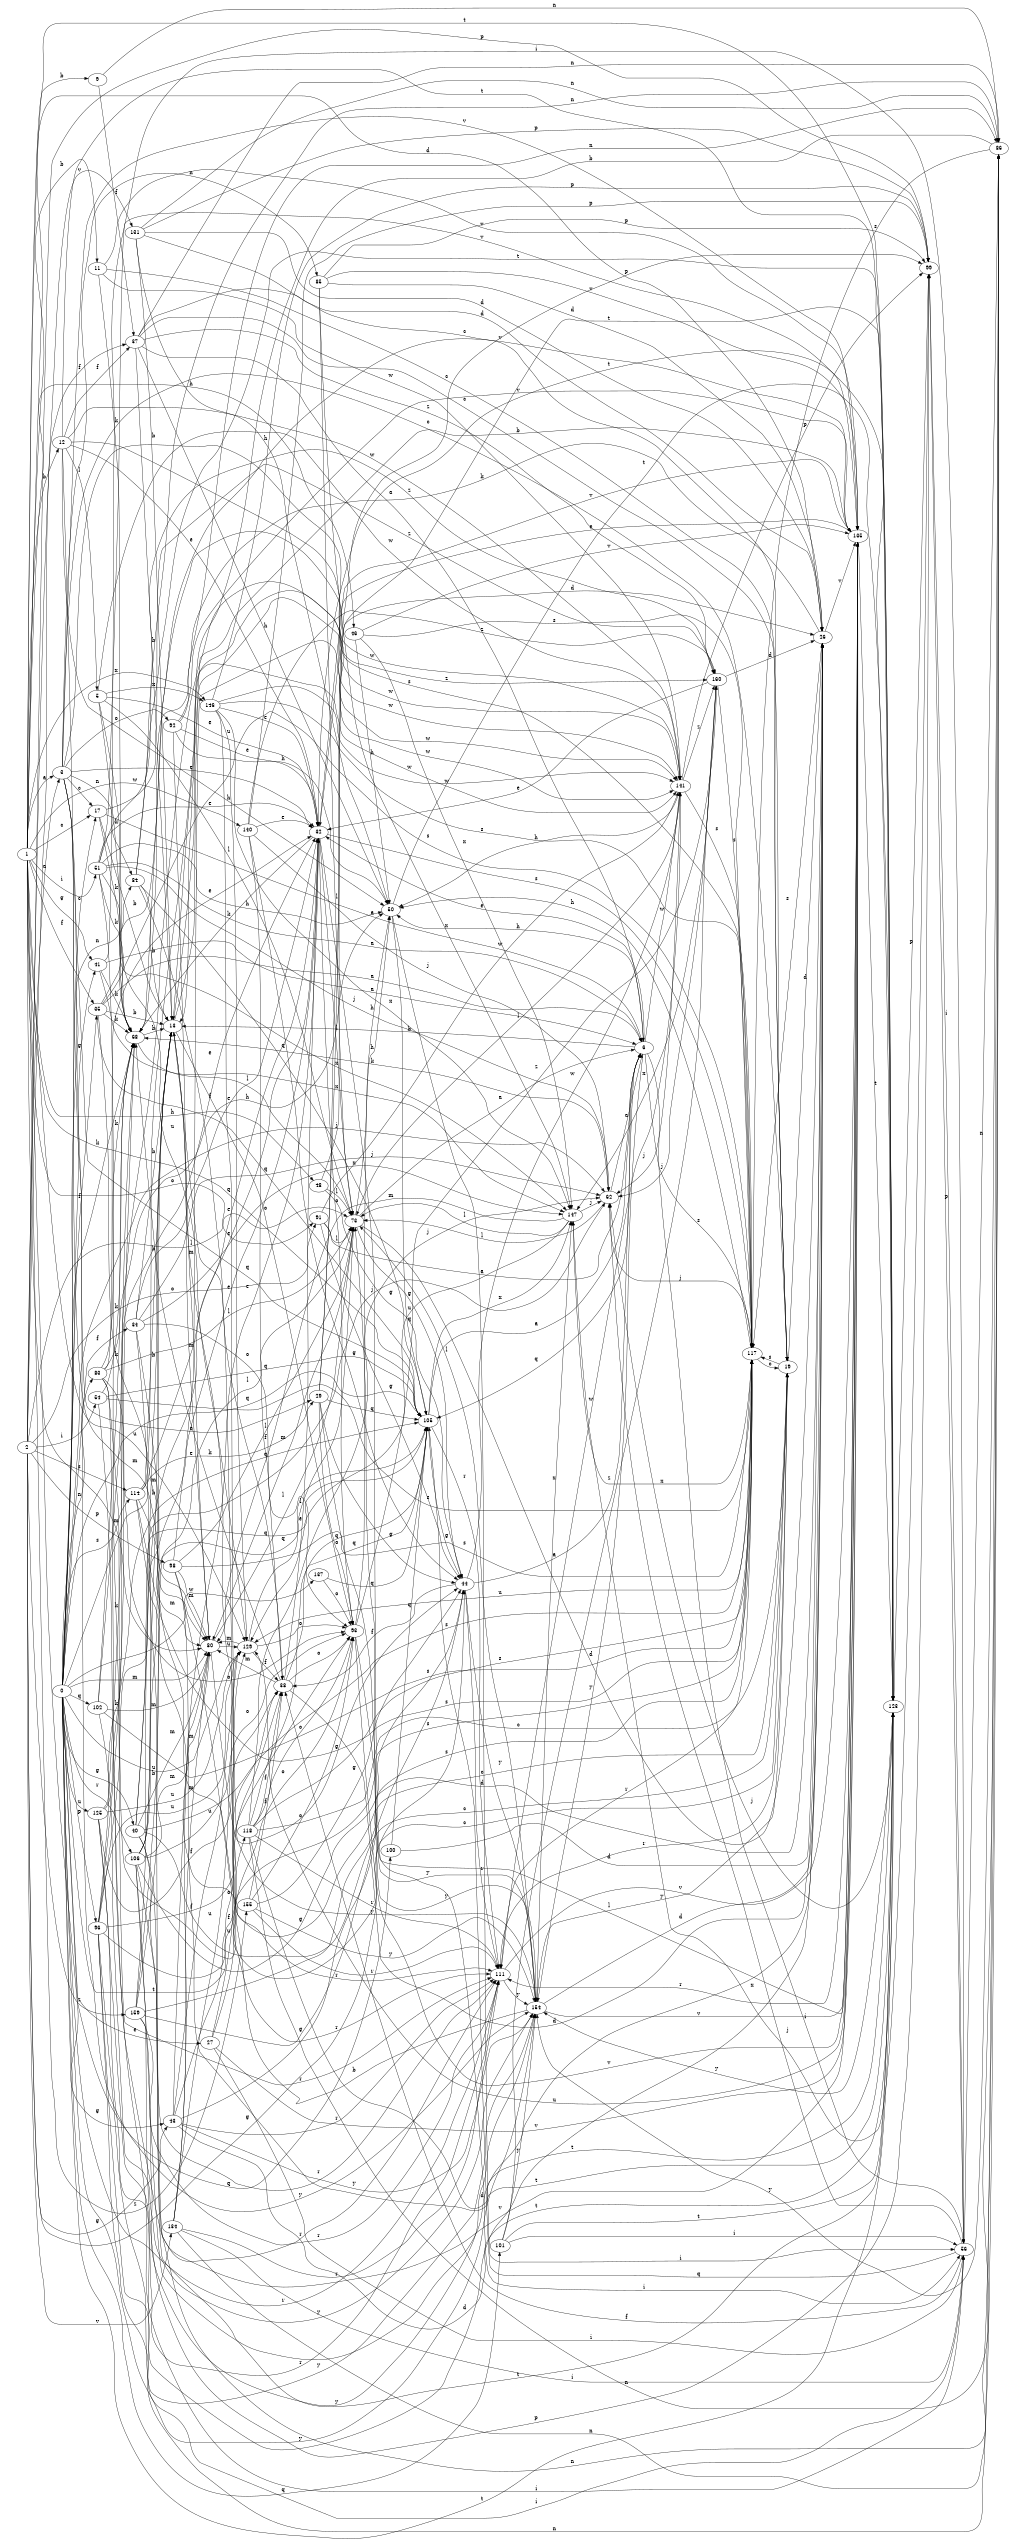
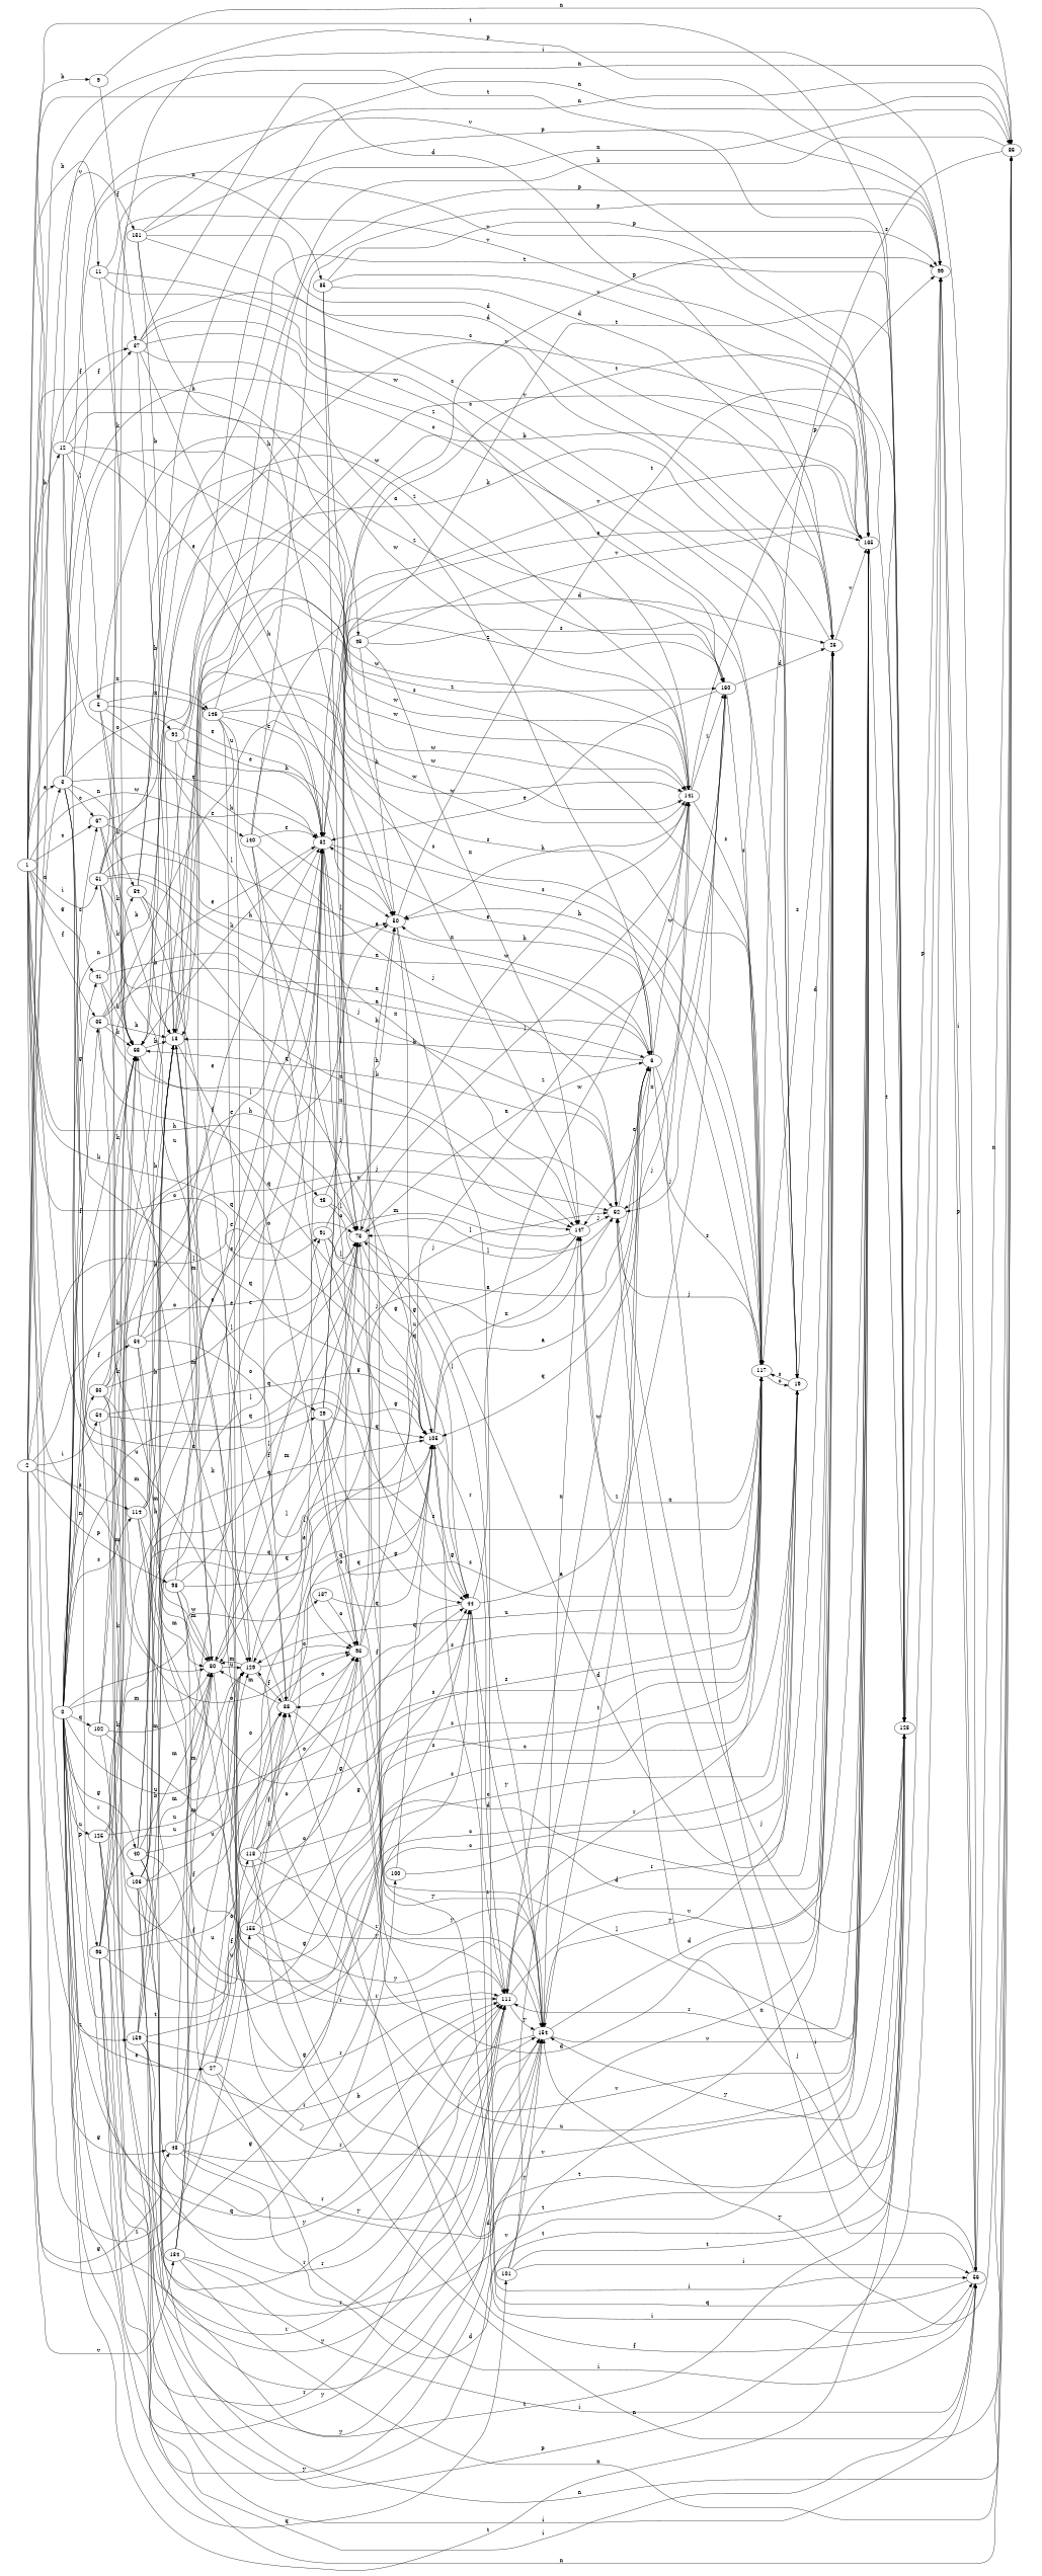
  strict digraph {
    rankdir=LR
    0
-   17
+   17 [label=67]
    27
    29
    34
    35
    40
    41
    62
    68
    80
    83
    84
    96
    100
    101
    102
    105
    106
    111
    n21 [label=114]
    118
    123
    125
    129
    137
    154
    6
    13
    160
    135
    56
    93
    44
    99
    26
    32
    86
    147
    141
    117
    19
    73
    50
    38
    1
    3
    9
    11
    12
    43
    46
    48
    51
    91
    140
    146
    155
    85
    92
    37
    5
    2
    54
    98
    131
    134
    159
    0 -> 17 [label=c]
    0 -> 27 [label=e]
-   0 -> 29 [label=e]
+   51 -> 29 [label=e]
    0 -> 34 [label=f]
    0 -> 35 [label=f]
    0 -> 40 [label=g]
    0 -> 41 [label=g]
    0 -> 62 [label=j]
    0 -> 68 [label=k]
    0 -> 80 [label=m]
    0 -> 83 [label=n]
    0 -> 84 [label=n]
    0 -> 96 [label=p]
    0 -> 100 [label=q]
    0 -> 101 [label=q]
    0 -> 102 [label=q]
    0 -> 105 [label=q]
    0 -> 106 [label=r]
    0 -> 111 [label=r]
    0 -> n21 [label=s]
    0 -> 118 [label=t]
    0 -> 123 [label=t]
    0 -> 125 [label=u]
    0 -> 129 [label=u]
    0 -> 137 [label=w]
    0 -> 154 [label=y]
    17 -> 68 [label=k]
    17 -> 6 [label=a]
    17 -> 13 [label=b]
    17 -> 160 [label=z]
    27 -> 129 [label=u]
    27 -> 135 [label=v]
    27 -> 56 [label=i]
    27 -> 93 [label=o]
    29 -> 105 [label=q]
    29 -> 123 [label=t]
    29 -> 154 [label=y]
    29 -> 93 [label=o]
    29 -> 44 [label=g]
    29 -> 99 [label=p]
    34 -> 62 [label=j]
    34 -> 13 [label=b]
    34 -> 93 [label=o]
    34 -> 26 [label=d]
    34 -> 32 [label=e]
    34 -> 86 [label=n]
    34 -> 147 [label=x]
    35 -> 68 [label=k]
    35 -> 80 [label=m]
    35 -> 105 [label=q]
    35 -> 6 [label=a]
    35 -> 13 [label=b]
    35 -> 141 [label=w]
    35 -> 117 [label=s]
    40 -> 62 [label=j]
    40 -> 80 [label=m]
    40 -> 123 [label=t]
    40 -> 13 [label=b]
    40 -> 135 [label=v]
    40 -> 117 [label=s]
    40 -> 19 [label=c]
    41 -> 68 [label=k]
    41 -> 6 [label=a]
    41 -> 56 [label=i]
    41 -> 147 [label=x]
    62 -> 68 [label=k]
    62 -> 6 [label=a]
    62 -> 73 [label=l]
    68 -> 13 [label=b]
    68 -> 135 [label=v]
    68 -> 73 [label=l]
    80 -> 129 [label=u]
    80 -> 44 [label=g]
    80 -> 73 [label=l]
    83 -> 68 [label=k]
    83 -> 56 [label=i]
    83 -> 93 [label=o]
    83 -> 32 [label=e]
    83 -> 117 [label=s]
    83 -> 73 [label=l]
    83 -> 50 [label=h]
    84 -> 105 [label=q]
    84 -> 123 [label=t]
    84 -> 13 [label=b]
    84 -> 86 [label=n]
    84 -> 38 [label=f]
    96 -> 68 [label=k]
    96 -> 105 [label=q]
    96 -> 129 [label=u]
    96 -> 154 [label=y]
    96 -> 56 [label=i]
    96 -> 93 [label=o]
    96 -> 32 [label=e]
    96 -> 86 [label=n]
    96 -> 38 [label=f]
    100 -> 105 [label=q]
    100 -> 26 [label=d]
    101 -> 123 [label=t]
    101 -> 154 [label=y]
    101 -> 160 [label=z]
    101 -> 56 [label=i]
    102 -> 68 [label=k]
    102 -> 80 [label=m]
    102 -> 154 [label=y]
    102 -> 141 [label=w]
    102 -> 117 [label=s]
    105 -> 111 [label=r]
    105 -> 6 [label=a]
    105 -> 44 [label=g]
    105 -> 147 [label=x]
    106 -> 80 [label=m]
    106 -> 105 [label=q]
    106 -> 111 [label=r]
    106 -> 13 [label=b]
    106 -> 93 [label=o]
    106 -> 44 [label=g]
    106 -> 99 [label=p]
    106 -> 26 [label=d]
    106 -> 32 [label=e]
    111 -> 154 [label=y]
    111 -> 135 [label=v]
    111 -> 141 [label=w]
    n21 -> 80 [label=m]
    n21 -> 13 [label=b]
    n21 -> 32 [label=e]
    n21 -> 141 [label=w]
    n21 -> 117 [label=s]
    n21 -> 19 [label=c]
    118 -> 62 [label=j]
    118 -> 105 [label=q]
    118 -> 111 [label=r]
    118 -> 123 [label=t]
    118 -> 93 [label=o]
    118 -> 86 [label=n]
    118 -> 117 [label=s]
    118 -> 19 [label=c]
    118 -> 38 [label=f]
    123 -> 62 [label=j]
    123 -> 154 [label=y]
    123 -> 99 [label=p]
    125 -> 68 [label=k]
    125 -> 105 [label=q]
    125 -> 111 [label=r]
    125 -> 129 [label=u]
    125 -> 26 [label=d]
    125 -> 38 [label=f]
    129 -> 80 [label=m]
    129 -> 93 [label=o]
    129 -> 73 [label=l]
    129 -> 38 [label=f]
    137 -> 105 [label=q]
    137 -> 93 [label=o]
    154 -> 13 [label=b]
    154 -> 135 [label=v]
    154 -> 26 [label=d]
    154 -> 147 [label=x]
    154 -> 73 [label=l]
    6 -> 105 [label=q]
-   6 -> 154 [label=y]
+   6 -> 154 [label=t]
    6 -> 13 [label=b]
    6 -> 56 [label=i]
    6 -> 32 [label=e]
    6 -> 141 [label=w]
    6 -> 117 [label=s]
    6 -> 50 [label=h]
    13 -> 80 [label=m]
    13 -> 111 [label=r]
    13 -> 160 [label=z]
    13 -> 93 [label=o]
    13 -> 141 [label=w]
    160 -> 62 [label=j]
    160 -> 26 [label=d]
    160 -> 32 [label=e]
    160 -> 147 [label=x]
    160 -> 117 [label=s]
    135 -> 111 [label=r]
    135 -> 123 [label=t]
    135 -> 129 [label=u]
    135 -> 13 [label=b]
    135 -> 32 [label=e]
    135 -> 73 [label=l]
    56 -> 62 [label=j]
    56 -> 105 [label=q]
    56 -> 99 [label=p]
    56 -> 86 [label=n]
    56 -> 38 [label=f]
    93 -> 154 [label=y]
    93 -> 160 [label=z]
    93 -> 135 [label=v]
    93 -> 50 [label=h]
    44 -> 111 [label=r]
    44 -> 154 [label=y]
    44 -> 6 [label=a]
    44 -> 141 [label=w]
    44 -> 38 [label=f]
    99 -> 56 [label=i]
    99 -> 147 [label=x]
    26 -> 68 [label=k]
    26 -> 135 [label=v]
    26 -> 117 [label=s]
    32 -> 68 [label=k]
    32 -> 123 [label=t]
    32 -> 135 [label=v]
    32 -> 56 [label=i]
    32 -> 93 [label=o]
    32 -> 117 [label=s]
    32 -> 73 [label=l]
    86 -> 154 [label=y]
    86 -> 13 [label=b]
    86 -> 117 [label=s]
    147 -> 62 [label=j]
    147 -> 80 [label=m]
    147 -> 129 [label=u]
    147 -> 73 [label=l]
    141 -> 62 [label=j]
    141 -> 160 [label=z]
    141 -> 99 [label=p]
    141 -> 117 [label=s]
    141 -> 73 [label=l]
    141 -> 50 [label=h]
    117 -> 62 [label=j]
    117 -> 111 [label=r]
    117 -> 129 [label=u]
    117 -> 147 [label=x]
    117 -> 19 [label=c]
    117 -> 50 [label=h]
    19 -> 111 [label=r]
    19 -> 154 [label=y]
    19 -> 26 [label=d]
    19 -> 117 [label=s]
    73 -> 80 [label=m]
    73 -> 6 [label=a]
    73 -> 44 [label=g]
    73 -> 26 [label=d]
    73 -> 50 [label=h]
    50 -> 105 [label=q]
    50 -> 123 [label=t]
    50 -> 56 [label=i]
    38 -> 68 [label=k]
    38 -> 80 [label=m]
    38 -> 105 [label=q]
    38 -> 93 [label=o]
    38 -> 26 [label=d]
    38 -> 32 [label=e]
    1 -> 17 [label=c]
    1 -> 35 [label=f]
    1 -> 41 [label=g]
    1 -> 80 [label=m]
    1 -> 105 [label=q]
    1 -> 123 [label=t]
    1 -> 129 [label=u]
    1 -> 26 [label=d]
    1 -> 3 [label=a]
    1 -> 9 [label=b]
    1 -> 11 [label=b]
    1 -> 12 [label=b]
    1 -> 43 [label=g]
    1 -> 46 [label=h]
    1 -> 48 [label=h]
    1 -> 51 [label=i]
    1 -> 91 [label=o]
    1 -> 140 [label=w]
    1 -> 146 [label=x]
    1 -> 155 [label=z]
    3 -> 17 [label=c]
    3 -> 29 [label=e]
    3 -> 80 [label=m]
    3 -> 84 [label=n]
    3 -> 105 [label=q]
    3 -> 135 [label=v]
    3 -> 32 [label=e]
    3 -> 141 [label=w]
    3 -> 19 [label=c]
    3 -> 85 [label=n]
    3 -> 92 [label=o]
    9 -> 86 [label=n]
    9 -> 37 [label=f]
    11 -> 68 [label=k]
    11 -> 135 [label=v]
    11 -> 141 [label=w]
    11 -> 19 [label=c]
    12 -> 123 [label=t]
    12 -> 154 [label=y]
    12 -> 32 [label=e]
    12 -> 141 [label=w]
    12 -> 117 [label=s]
    12 -> 50 [label=h]
    12 -> 37 [label=f]
    12 -> 5 [label=l]
    43 -> 80 [label=m]
    43 -> 111 [label=r]
    43 -> 123 [label=t]
    43 -> 129 [label=u]
    43 -> 154 [label=y]
    43 -> 19 [label=c]
    43 -> 38 [label=f]
    46 -> 135 [label=v]
    46 -> 147 [label=x]
    46 -> 117 [label=s]
    46 -> 50 [label=h]
    48 -> 44 [label=g]
    48 -> 26 [label=d]
    48 -> 73 [label=l]
    51 -> 62 [label=j]
    51 -> 68 [label=k]
    51 -> 111 [label=r]
    51 -> 6 [label=a]
    51 -> 160 [label=z]
    51 -> 135 [label=v]
    51 -> 32 [label=e]
    51 -> 147 [label=x]
    51 -> 50 [label=h]
    91 -> 6 [label=a]
    91 -> 44 [label=g]
    91 -> 141 [label=w]
    91 -> 73 [label=l]
    140 -> 62 [label=j]
    140 -> 160 [label=z]
    140 -> 44 [label=g]
    140 -> 99 [label=p]
    140 -> 32 [label=e]
    140 -> 38 [label=f]
    146 -> 129 [label=u]
    146 -> 154 [label=y]
    146 -> 99 [label=p]
    146 -> 32 [label=e]
    146 -> 147 [label=x]
    146 -> 141 [label=w]
    146 -> 117 [label=s]
    155 -> 111 [label=r]
    155 -> 154 [label=y]
    155 -> 93 [label=o]
    155 -> 44 [label=g]
    155 -> 38 [label=f]
    85 -> 135 [label=v]
    85 -> 99 [label=p]
    85 -> 26 [label=d]
    85 -> 147 [label=x]
    85 -> 73 [label=l]
    92 -> 80 [label=m]
    92 -> 135 [label=v]
    92 -> 32 [label=e]
    92 -> 86 [label=n]
    92 -> 50 [label=h]
    37 -> 6 [label=a]
    37 -> 13 [label=b]
    37 -> 160 [label=z]
    37 -> 26 [label=d]
    37 -> 86 [label=n]
    37 -> 19 [label=c]
    37 -> 50 [label=h]
    5 -> 68 [label=k]
    5 -> 129 [label=u]
    5 -> 32 [label=e]
    5 -> 141 [label=w]
    5 -> 73 [label=l]
    5 -> 146 [label=x]
    2 -> n21 [label=s]
    2 -> 44 [label=g]
    2 -> 99 [label=p]
    2 -> 73 [label=l]
    2 -> 3 [label=a]
    2 -> 43 [label=g]
    2 -> 91 [label=o]
    2 -> 37 [label=f]
    2 -> 54 [label=i]
    2 -> 98 [label=p]
    2 -> 131 [label=v]
    2 -> 134 [label=v]
    2 -> 159 [label=z]
    54 -> 68 [label=k]
    54 -> 105 [label=q]
    54 -> 111 [label=r]
    54 -> 117 [label=s]
    98 -> 80 [label=m]
    98 -> 111 [label=r]
    98 -> 123 [label=t]
    98 -> 141 [label=w]
    98 -> 117 [label=s]
    98 -> 73 [label=l]
    131 -> 13 [label=b]
    131 -> 99 [label=p]
    131 -> 26 [label=d]
    131 -> 86 [label=n]
    131 -> 19 [label=c]
    131 -> 50 [label=h]
    134 -> 80 [label=m]
    134 -> 111 [label=r]
    134 -> 129 [label=u]
    134 -> 56 [label=i]
    134 -> 32 [label=e]
    134 -> 86 [label=n]
    159 -> 111 [label=r]
    159 -> 154 [label=y]
    159 -> 13 [label=b]
    159 -> 44 [label=g]
    159 -> 32 [label=e]
    159 -> 117 [label=s]
    159 -> 73 [label=l]
  }
